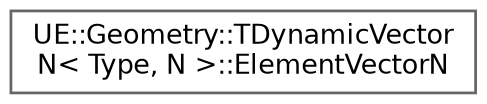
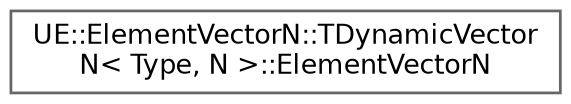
  digraph {
    rankdir=LR
-   n1 [color=grey40 fillcolor=white fontname=Helvetica fontsize=10 height=0.2 label="UE::Geometry::TDynamicVector\lN\< Type, N \>::ElementVectorN" shape=box style=filled width=0.4]
+   n1 [color=grey40 fillcolor=white fontname=Helvetica fontsize=10 height=0.2 label="UE::ElementVectorN::TDynamicVector\lN\< Type, N \>::ElementVectorN" shape=box style=filled width=0.4]
  }
